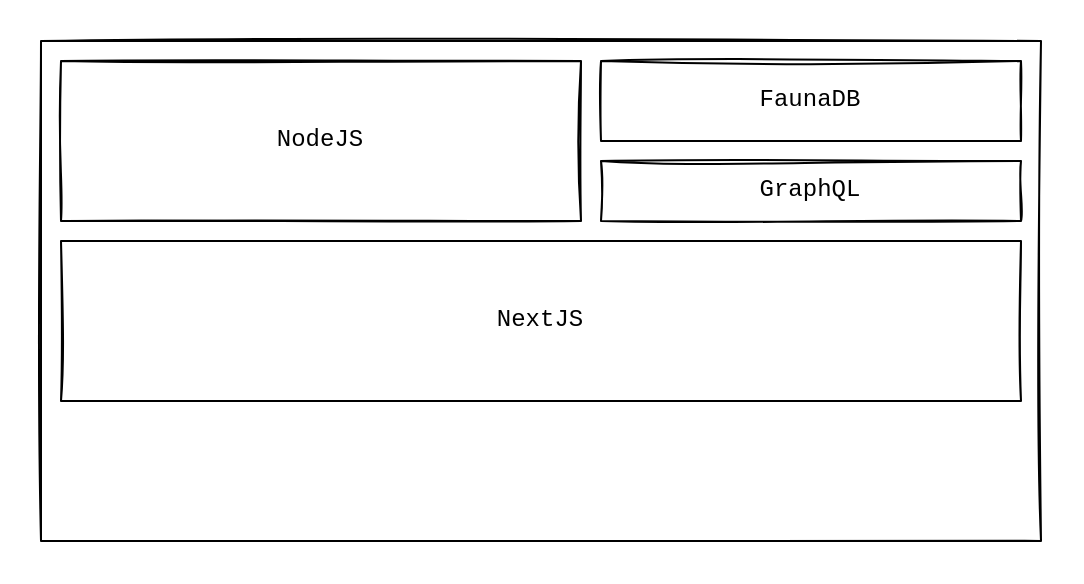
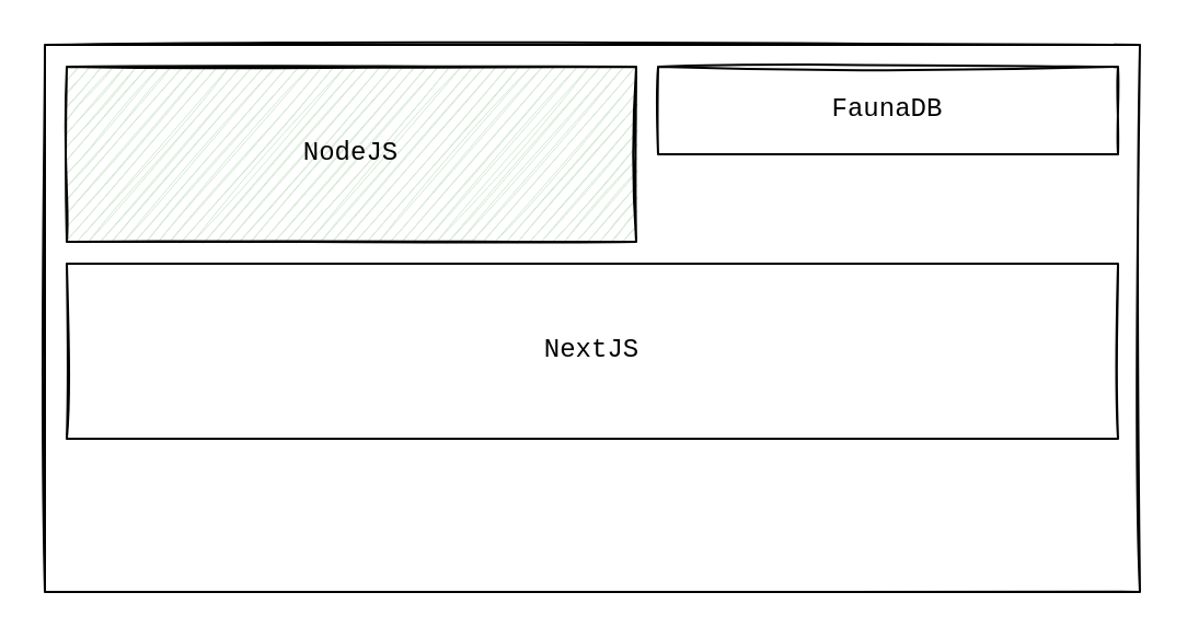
  <mxCell id="0" />
  <mxCell id="1" parent="0" />
  <mxCell id="2" value="" style="rounded=0;whiteSpace=wrap;html=1;sketch=1;fontFamily=Courier New;" vertex="1" parent="1"><mxGeometry x="20" y="20" width="500" height="250" as="geometry" /></mxCell>
  <mxCell id="3" value="NextJS" style="rounded=0;whiteSpace=wrap;html=1;sketch=1;fontFamily=Courier New;" vertex="1" parent="1"><mxGeometry x="30" y="120" width="480" height="80" as="geometry" /></mxCell>
  <mxCell id="4" value="FaunaDB" style="rounded=0;whiteSpace=wrap;html=1;sketch=1;fontFamily=Courier New;" vertex="1" parent="1"><mxGeometry x="300" y="30" width="210" height="40" as="geometry" /></mxCell>
- <mxCell id="5" value="NodeJS" style="rounded=0;whiteSpace=wrap;html=1;sketch=1;fontFamily=Courier New;" vertex="1" parent="1"><mxGeometry x="30" y="30" width="260" height="80" as="geometry" /></mxCell>
- <mxCell id="6" value="GraphQL" style="rounded=0;whiteSpace=wrap;html=1;sketch=1;fontFamily=Courier New;" vertex="1" parent="1"><mxGeometry x="300" y="80" width="210" height="30" as="geometry" /></mxCell>
+ <mxCell id="5" value="NodeJS" style="rounded=0;whiteSpace=wrap;html=1;sketch=1;fontFamily=Courier New;fillColor=#d5e8d4;" vertex="1" parent="1"><mxGeometry x="30" y="30" width="260" height="80" as="geometry" /></mxCell>
